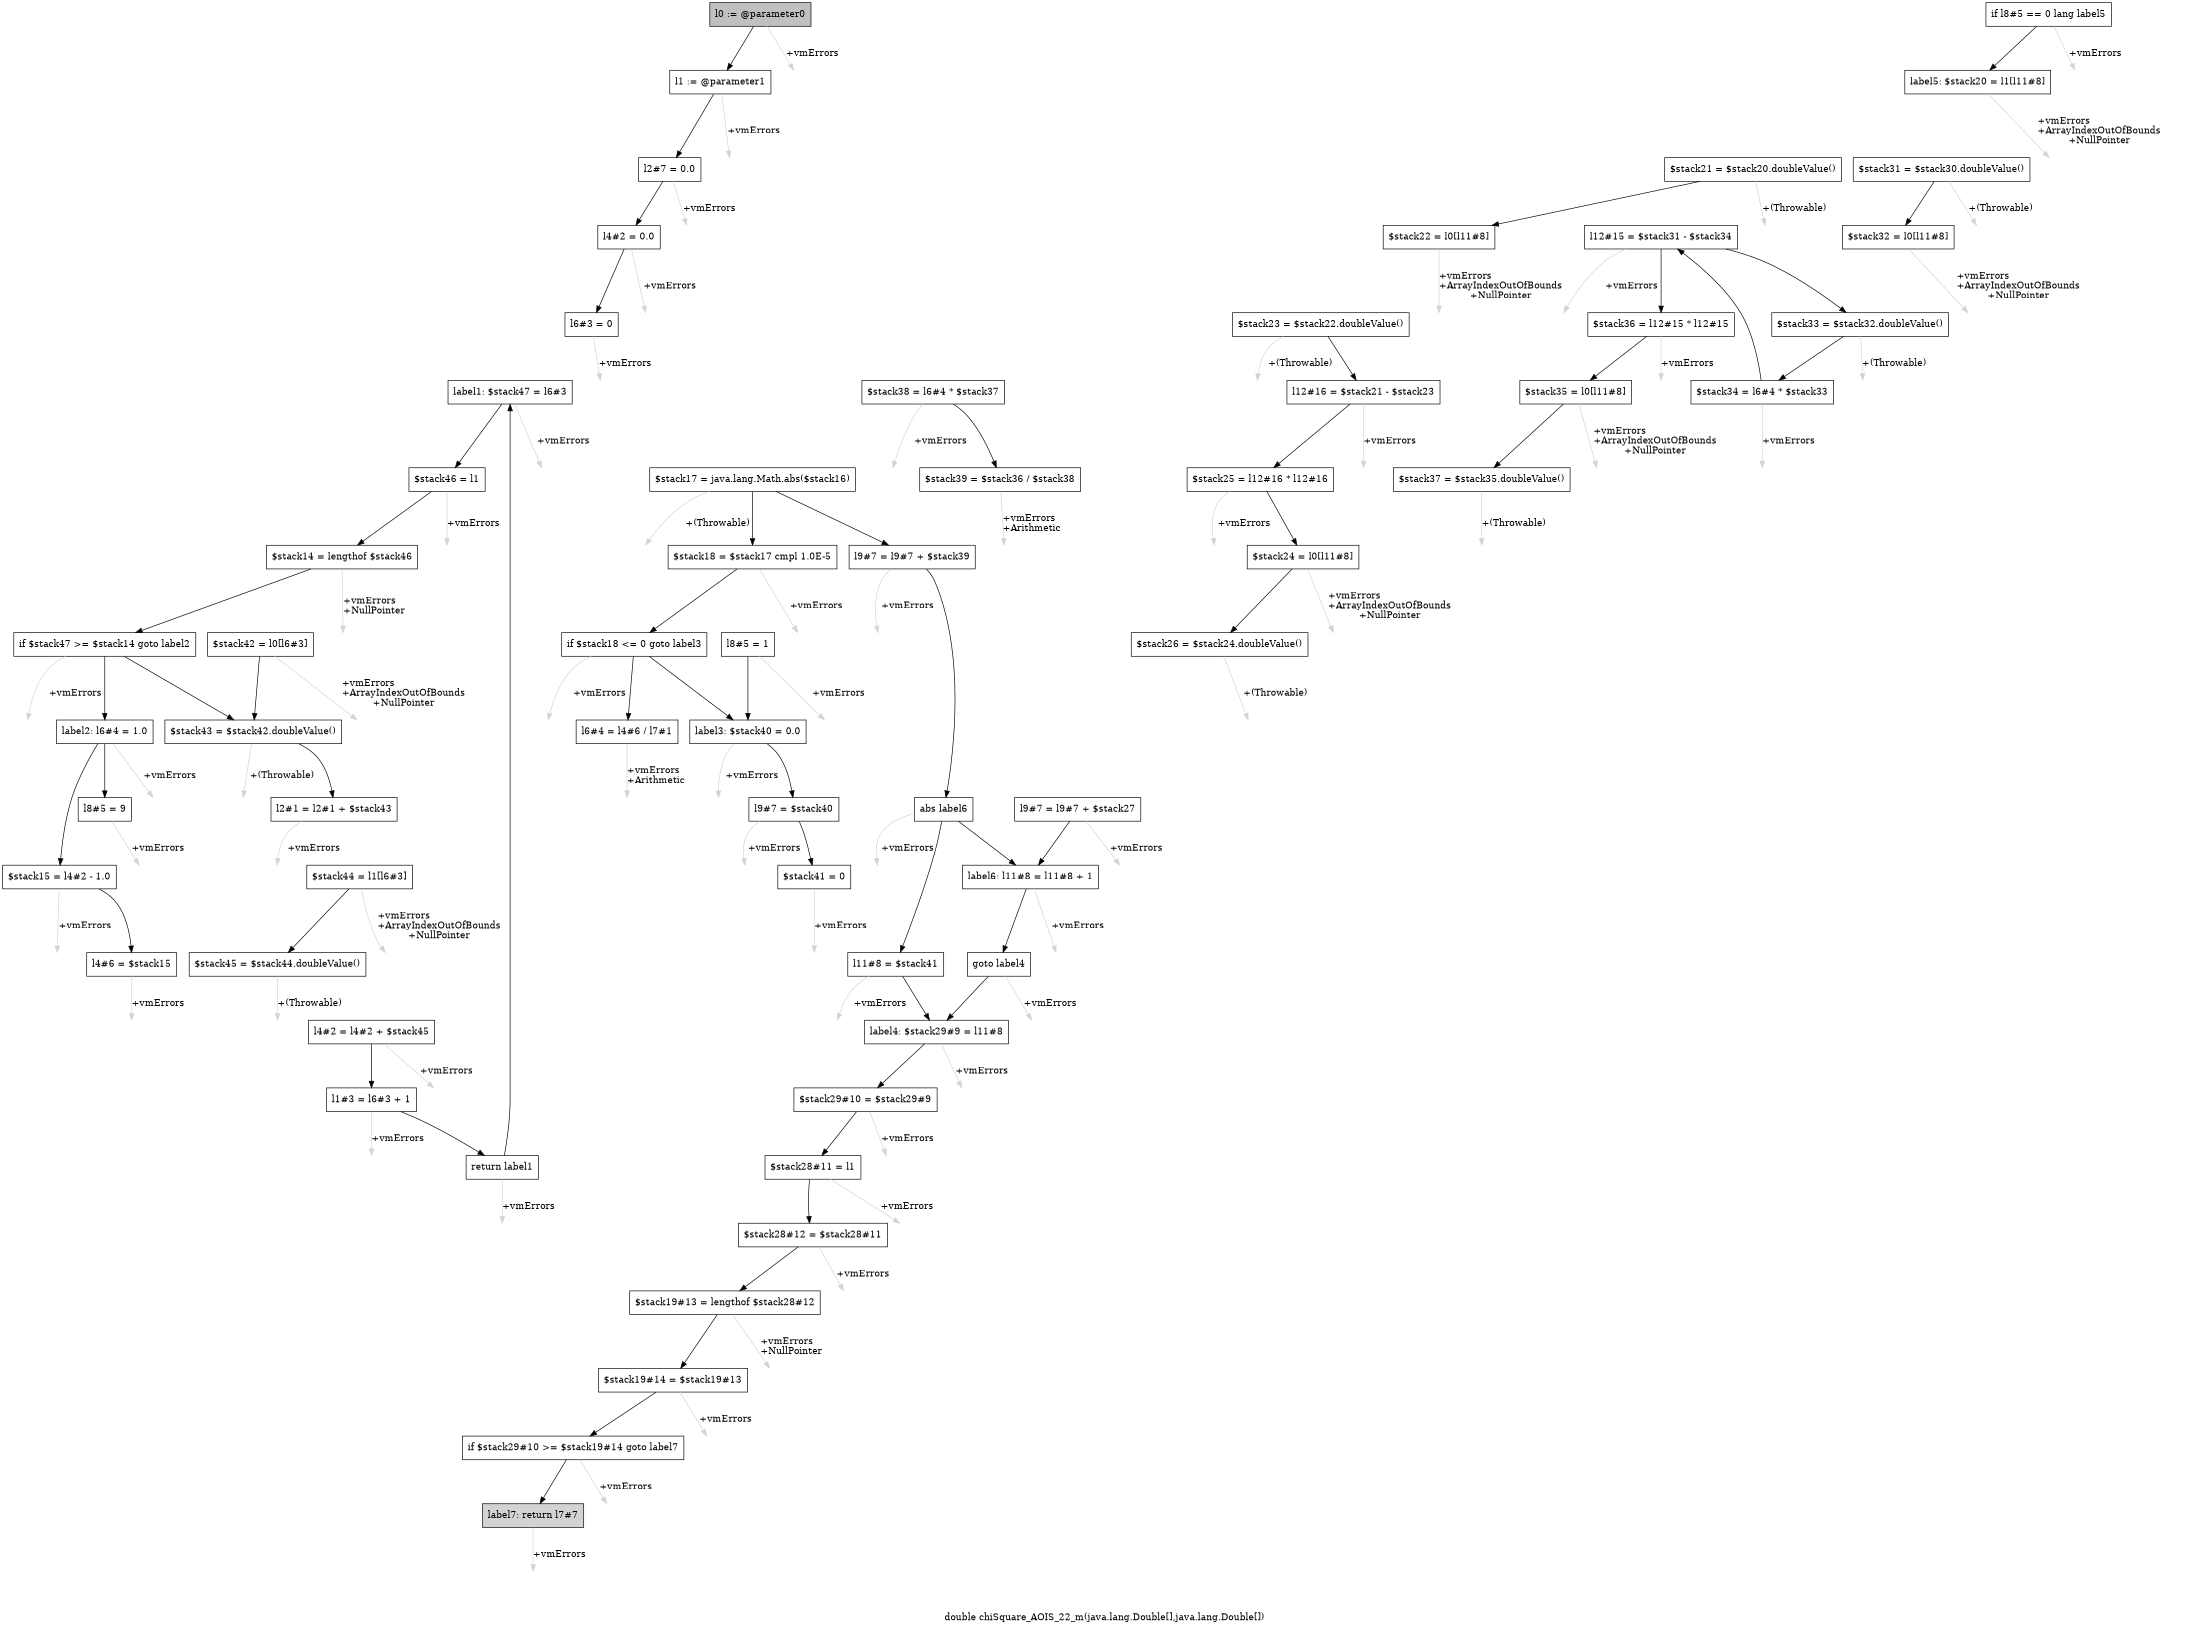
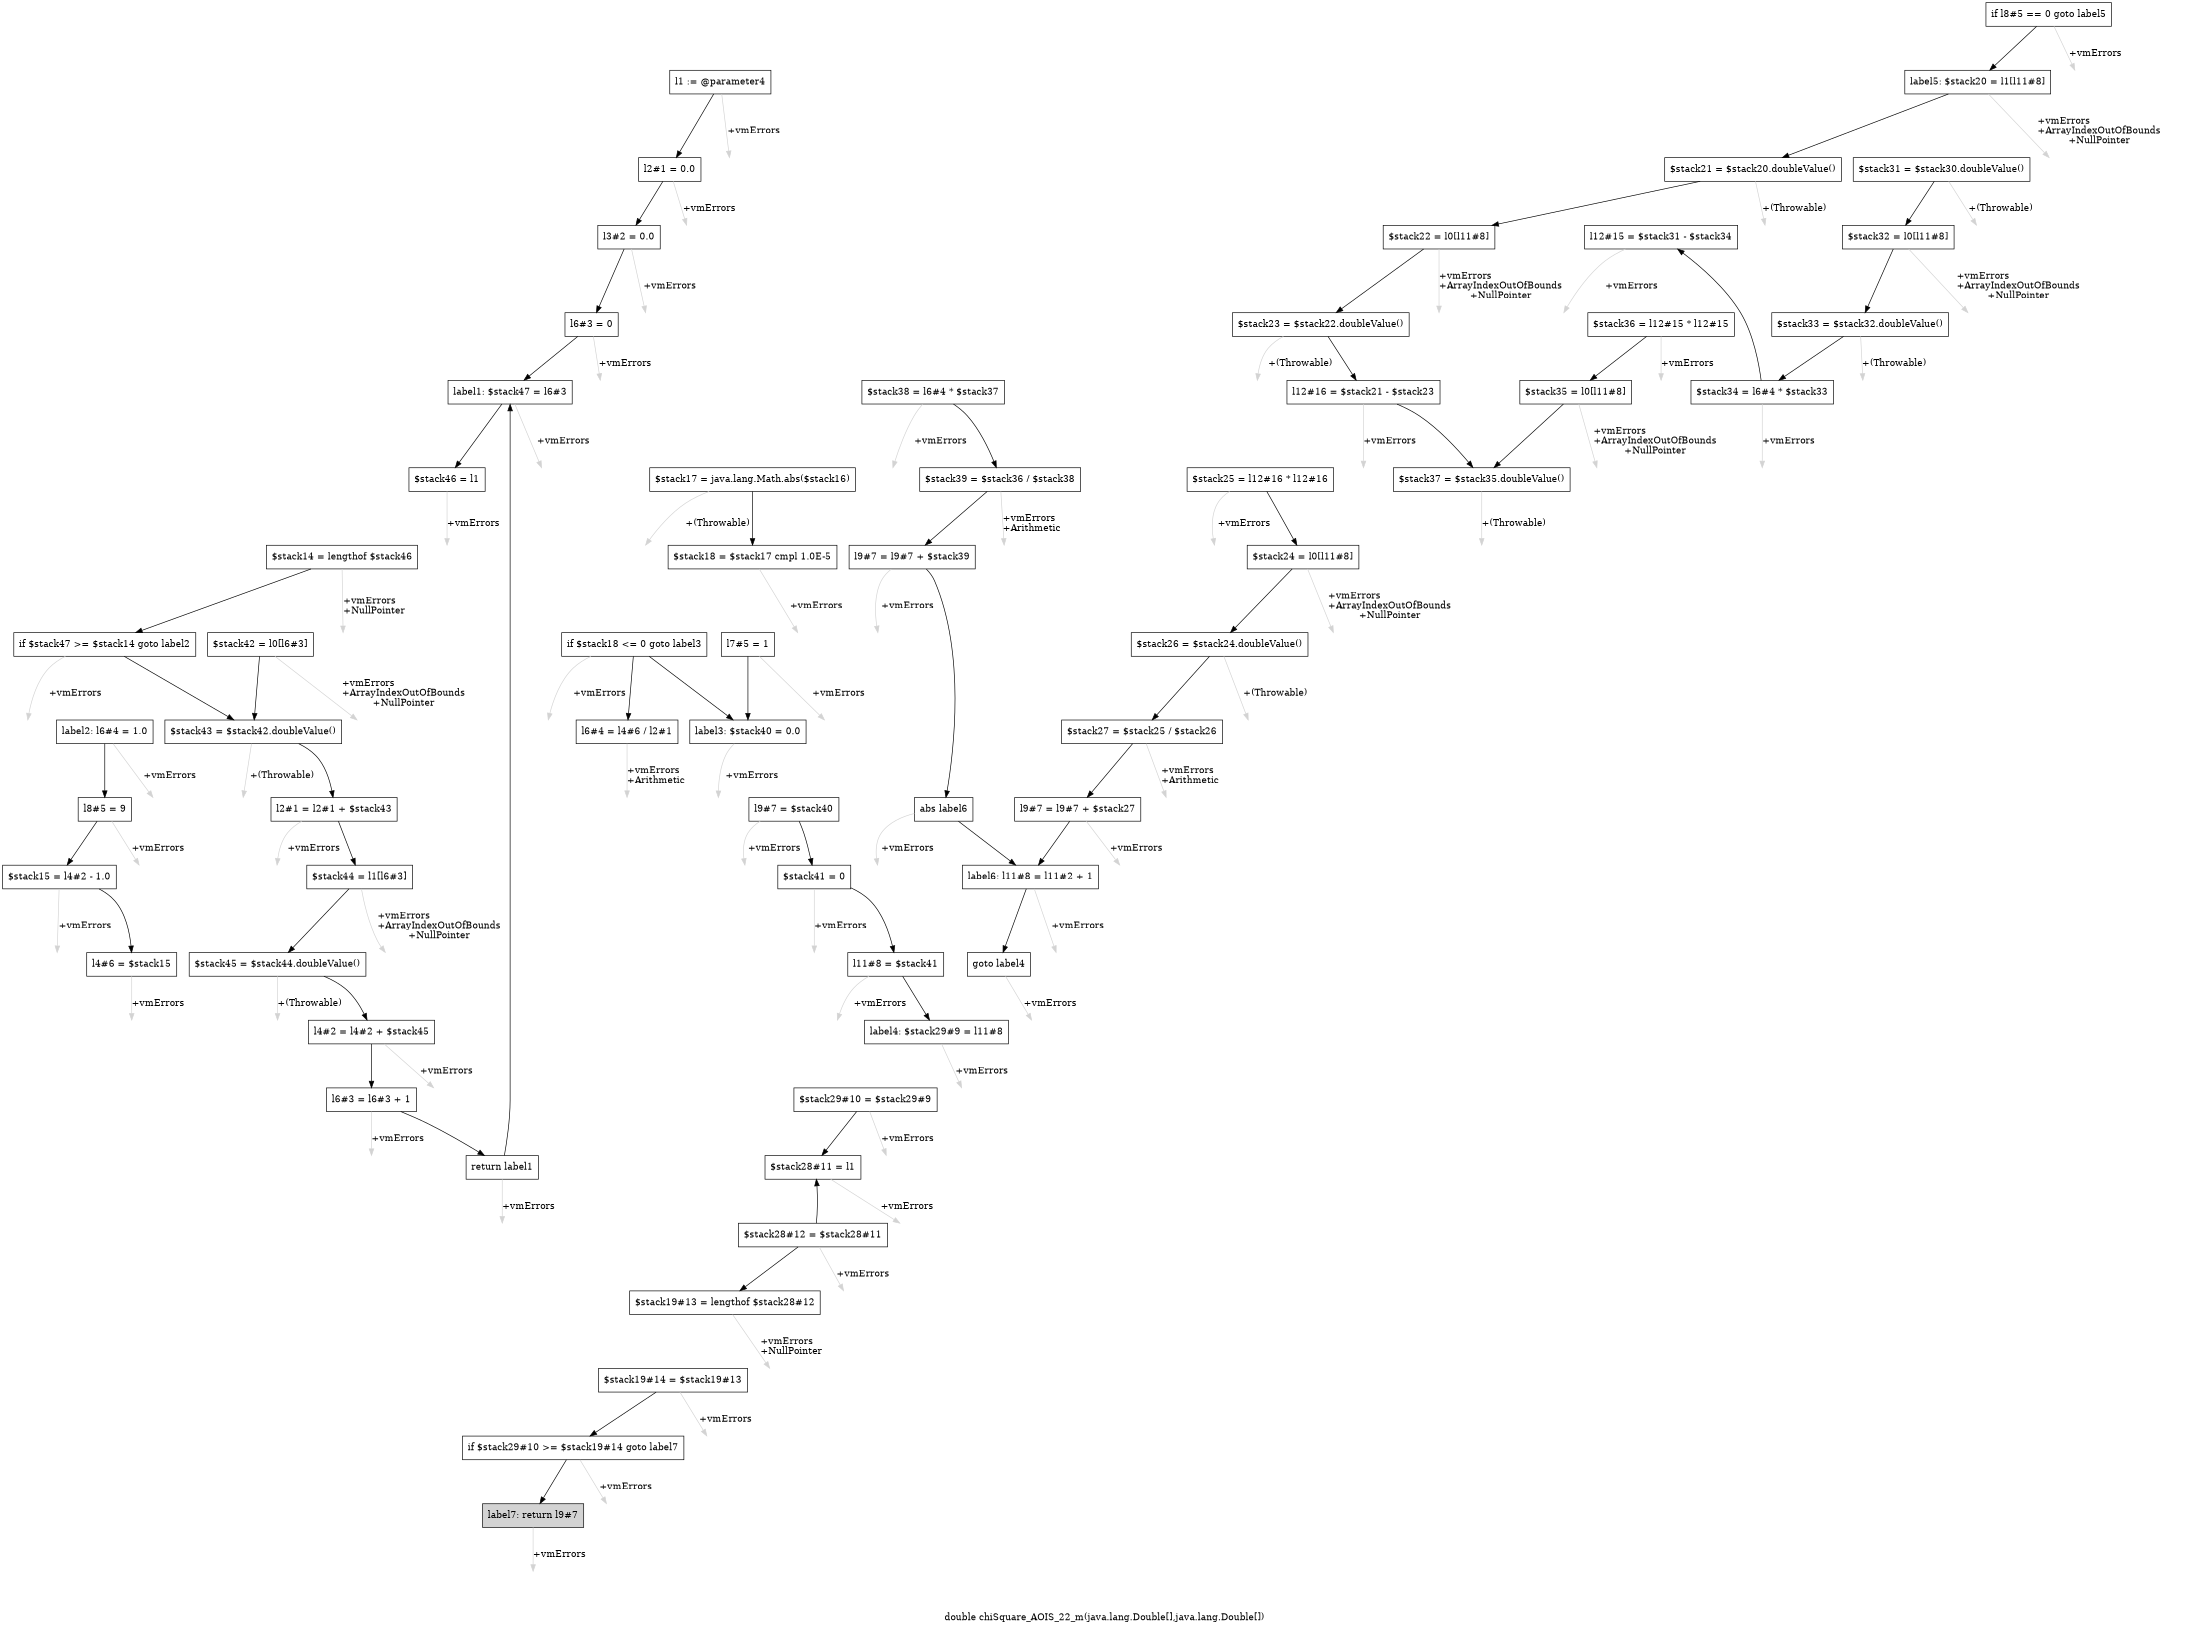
  digraph {
    label="double chiSquare_AOIS_22_m(java.lang.Double[],java.lang.Double[])"
    node [shape=box style=invis]
    edge [color=lightgray]
-   n1 [fillcolor=gray label="l0 := @parameter0" style=filled]
-   n2 [label="l1 := @parameter1" style=""]
+   n2 [label="l1 := @parameter4" style=""]
    n3 [label=Esc]
-   n4 [label="l2#7 = 0.0" style=""]
+   n4 [label="l2#1 = 0.0" style=""]
    n5 [label=Esc]
-   n6 [label="l4#2 = 0.0" style=""]
+   n6 [label="l3#2 = 0.0" style=""]
    n7 [label=Esc]
    n8 [label="l6#3 = 0" style=""]
    n9 [label=Esc]
    n10 [label="label1: $stack47 = l6#3" style=""]
    n11 [label=Esc]
    n12 [label="$stack46 = l1" style=""]
    n13 [label=Esc]
    n14 [label="$stack14 = lengthof $stack46" style=""]
    n15 [label=Esc]
    n16 [label="if $stack47 >= $stack14 goto label2" style=""]
    n17 [label=Esc]
    n18 [label="label2: l6#4 = 1.0" style=""]
    n19 [label=Esc]
    n20 [label="$stack43 = $stack42.doubleValue()" style=""]
    n21 [label="$stack42 = l0[l6#3]" style=""]
    n22 [label=Esc]
    n23 [label="l8#5 = 9" style=""]
    n24 [label=Esc]
    n25 [label="l2#1 = l2#1 + $stack43" style=""]
    n26 [label=Esc]
    n27 [label="$stack15 = l4#2 - 1.0" style=""]
    n28 [label=Esc]
    n29 [label="$stack44 = l1[l6#3]" style=""]
    n30 [label=Esc]
    n31 [label="$stack45 = $stack44.doubleValue()" style=""]
    n32 [label=Esc]
    n33 [label="l4#2 = l4#2 + $stack45" style=""]
    n34 [label=Esc]
-   n35 [label="l1#3 = l6#3 + 1" style=""]
+   n35 [label="l6#3 = l6#3 + 1" style=""]
    n36 [label=Esc]
    n37 [label="return label1" style=""]
    n38 [label=Esc]
    n39 [label=Esc]
    n40 [label="l4#6 = $stack15" style=""]
    n41 [label=Esc]
    n42 [label=Esc]
    n43 [label="$stack17 = java.lang.Math.abs($stack16)" style=""]
    n44 [label="$stack18 = $stack17 cmpl 1.0E-5" style=""]
    n45 [label=Esc]
    n46 [label=Esc]
    n47 [label="if $stack18 <= 0 goto label3" style=""]
    n48 [label=Esc]
-   n49 [label="l6#4 = l4#6 / l7#1" style=""]
+   n49 [label="l6#4 = l4#6 / l2#1" style=""]
    n50 [label="label3: $stack40 = 0.0" style=""]
    n51 [label=Esc]
    n52 [label=Esc]
    n53 [label="l9#7 = $stack40" style=""]
    n54 [label=Esc]
-   n55 [label="l8#5 = 1" style=""]
+   n55 [label="l7#5 = 1" style=""]
    n56 [label=Esc]
    n57 [label="$stack41 = 0" style=""]
    n58 [label=Esc]
    n59 [label="l11#8 = $stack41" style=""]
    n60 [label=Esc]
    n61 [label="label4: $stack29#9 = l11#8" style=""]
    n62 [label=Esc]
    n63 [label="$stack29#10 = $stack29#9" style=""]
    n64 [label=Esc]
    n65 [label="$stack28#11 = l1" style=""]
    n66 [label=Esc]
    n67 [label="$stack28#12 = $stack28#11" style=""]
    n68 [label=Esc]
    n69 [label="$stack19#13 = lengthof $stack28#12" style=""]
    n70 [label=Esc]
    n71 [label="$stack19#14 = $stack19#13" style=""]
    n72 [label=Esc]
    n73 [label="if $stack29#10 >= $stack19#14 goto label7" style=""]
    n74 [label=Esc]
-   n75 [fillcolor=lightgray label="label7: return l7#7" style=filled]
+   n75 [fillcolor=lightgray label="label7: return l9#7" style=filled]
    n76 [label=Esc]
-   n77 [label="if l8#5 == 0 lang label5" style=""]
+   n77 [label="if l8#5 == 0 goto label5" style=""]
    n78 [label="label5: $stack20 = l1[l11#8]" style=""]
    n79 [label=Esc]
    n80 [label=Esc]
    n81 [label="$stack21 = $stack20.doubleValue()" style=""]
    n82 [label=Esc]
    n83 [label="$stack31 = $stack30.doubleValue()" style=""]
    n84 [label="$stack32 = l0[l11#8]" style=""]
    n85 [label=Esc]
    n86 [label=Esc]
    n87 [label="$stack22 = l0[l11#8]" style=""]
    n88 [label=Esc]
    n89 [label="$stack33 = $stack32.doubleValue()" style=""]
    n90 [label=Esc]
    n91 [label="$stack34 = l6#4 * $stack33" style=""]
    n92 [label=Esc]
    n93 [label="l12#15 = $stack31 - $stack34" style=""]
    n94 [label=Esc]
    n95 [label="$stack36 = l12#15 * l12#15" style=""]
    n96 [label=Esc]
    n97 [label="$stack35 = l0[l11#8]" style=""]
    n98 [label=Esc]
    n99 [label="$stack37 = $stack35.doubleValue()" style=""]
    n100 [label=Esc]
    n101 [label=Esc]
    n102 [label="$stack38 = l6#4 * $stack37" style=""]
    n103 [label="$stack39 = $stack36 / $stack38" style=""]
    n104 [label=Esc]
    n105 [label="l9#7 = l9#7 + $stack39" style=""]
    n106 [label=Esc]
    n107 [label="abs label6" style=""]
    n108 [label=Esc]
-   n109 [label="label6: l11#8 = l11#8 + 1" style=""]
+   n109 [label="label6: l11#8 = l11#2 + 1" style=""]
    n110 [label=Esc]
    n111 [label="goto label4" style=""]
    n112 [label=Esc]
    n113 [label=Esc]
    n114 [label="$stack23 = $stack22.doubleValue()" style=""]
    n115 [label=Esc]
    n116 [label="l12#16 = $stack21 - $stack23" style=""]
    n117 [label=Esc]
    n118 [label="$stack25 = l12#16 * l12#16" style=""]
    n119 [label=Esc]
    n120 [label="$stack24 = l0[l11#8]" style=""]
    n121 [label=Esc]
    n122 [label="$stack26 = $stack24.doubleValue()" style=""]
    n123 [label=Esc]
+   n124 [label="$stack27 = $stack25 / $stack26" style=""]
    n125 [label=Esc]
    n126 [label="l9#7 = l9#7 + $stack27" style=""]
    n127 [label=Esc]
    n128 [label=Esc]
-   n1 -> n2 [color=black]
-   n1 -> n3 [label="\l+vmErrors"]
    n2 -> n4 [color=black]
    n2 -> n5 [label="\l+vmErrors"]
    n4 -> n6 [color=black]
    n4 -> n7 [label="\l+vmErrors"]
    n6 -> n8 [color=black]
    n6 -> n9 [label="\l+vmErrors"]
+   n8 -> n10 [color=black]
    n8 -> n11 [label="\l+vmErrors"]
    n10 -> n12 [color=black]
    n10 -> n13 [label="\l+vmErrors"]
-   n12 -> n14 [color=black]
    n12 -> n15 [label="\l+vmErrors"]
    n14 -> n16 [color=black]
    n14 -> n17 [label="\l+vmErrors\l+NullPointer"]
-   n16 -> n18 [color=black]
    n16 -> n19 [label="\l+vmErrors"]
    n16 -> n20 [color=black]
    n18 -> n23 [color=black]
    n18 -> n24 [label="\l+vmErrors"]
    n20 -> n25 [color=black]
    n20 -> n26 [label="\l+(Throwable)"]
    n21 -> n20 [color=black]
    n21 -> n22 [label="\l+vmErrors\l+ArrayIndexOutOfBounds\l+NullPointer"]
-   n18 -> n27 [color=black]
+   n23 -> n27 [color=black]
    n23 -> n28 [label="\l+vmErrors"]
+   n25 -> n29 [color=black]
    n25 -> n30 [label="\l+vmErrors"]
    n27 -> n40 [color=black]
    n27 -> n41 [label="\l+vmErrors"]
    n29 -> n31 [color=black]
    n29 -> n32 [label="\l+vmErrors\l+ArrayIndexOutOfBounds\l+NullPointer"]
+   n31 -> n33 [color=black]
    n31 -> n34 [label="\l+(Throwable)"]
    n33 -> n35 [color=black]
    n33 -> n36 [label="\l+vmErrors"]
    n35 -> n37 [color=black]
    n35 -> n38 [label="\l+vmErrors"]
    n37 -> n10 [color=black]
    n37 -> n39 [label="\l+vmErrors"]
    n40 -> n42 [label="\l+vmErrors"]
    n43 -> n44 [color=black]
    n43 -> n45 [label="\l+(Throwable)"]
-   n44 -> n47 [color=black]
    n44 -> n48 [label="\l+vmErrors"]
    n47 -> n49 [color=black]
    n47 -> n50 [color=black]
    n47 -> n51 [label="\l+vmErrors"]
    n49 -> n52 [label="\l+vmErrors\l+Arithmetic"]
-   n50 -> n53 [color=black]
    n50 -> n54 [label="\l+vmErrors"]
    n53 -> n57 [color=black]
    n53 -> n58 [label="\l+vmErrors"]
    n55 -> n50 [color=black]
    n55 -> n56 [label="\l+vmErrors"]
-   n107 -> n59 [color=black]
+   n57 -> n59 [color=black]
    n57 -> n60 [label="\l+vmErrors"]
    n59 -> n61 [color=black]
    n59 -> n62 [label="\l+vmErrors"]
-   n61 -> n63 [color=black]
    n61 -> n64 [label="\l+vmErrors"]
    n63 -> n65 [color=black]
    n63 -> n66 [label="\l+vmErrors"]
-   n65 -> n67 [color=black]
+   n67 -> n65 [color=black]
    n65 -> n68 [label="\l+vmErrors"]
    n67 -> n69 [color=black]
    n67 -> n70 [label="\l+vmErrors"]
-   n69 -> n71 [color=black]
    n69 -> n72 [label="\l+vmErrors\l+NullPointer"]
    n71 -> n73 [color=black]
    n71 -> n74 [label="\l+vmErrors"]
    n73 -> n75 [color=black]
    n73 -> n76 [label="\l+vmErrors"]
    n75 -> n80 [label="\l+vmErrors"]
    n77 -> n78 [color=black]
    n77 -> n79 [label="\l+vmErrors"]
+   n78 -> n81 [color=black]
    n78 -> n82 [label="\l+vmErrors\l+ArrayIndexOutOfBounds\l+NullPointer"]
    n81 -> n87 [color=black]
    n81 -> n88 [label="\l+(Throwable)"]
    n83 -> n84 [color=black]
    n83 -> n85 [label="\l+(Throwable)"]
-   n93 -> n89 [color=black]
+   n84 -> n89 [color=black]
    n84 -> n90 [label="\l+vmErrors\l+ArrayIndexOutOfBounds\l+NullPointer"]
+   n87 -> n114 [color=black]
    n87 -> n115 [label="\l+vmErrors\l+ArrayIndexOutOfBounds\l+NullPointer"]
    n89 -> n91 [color=black]
    n89 -> n92 [label="\l+(Throwable)"]
    n91 -> n93 [color=black]
    n91 -> n94 [label="\l+vmErrors"]
-   n93 -> n95 [color=black]
    n93 -> n96 [label="\l+vmErrors"]
    n95 -> n97 [color=black]
    n95 -> n98 [label="\l+vmErrors"]
    n97 -> n99 [color=black]
    n97 -> n100 [label="\l+vmErrors\l+ArrayIndexOutOfBounds\l+NullPointer"]
    n99 -> n101 [label="\l+(Throwable)"]
    n102 -> n103 [color=black]
    n102 -> n104 [label="\l+vmErrors"]
-   n43 -> n105 [color=black]
+   n103 -> n105 [color=black]
    n103 -> n106 [label="\l+vmErrors\l+Arithmetic"]
    n105 -> n107 [color=black]
    n105 -> n108 [label="\l+vmErrors"]
    n107 -> n109 [color=black]
    n107 -> n110 [label="\l+vmErrors"]
    n109 -> n111 [color=black]
    n109 -> n112 [label="\l+vmErrors"]
-   n111 -> n61 [color=black]
    n111 -> n113 [label="\l+vmErrors"]
    n114 -> n116 [color=black]
    n114 -> n117 [label="\l+(Throwable)"]
-   n116 -> n118 [color=black]
+   n116 -> n99 [color=black]
    n116 -> n119 [label="\l+vmErrors"]
    n118 -> n120 [color=black]
    n118 -> n121 [label="\l+vmErrors"]
    n120 -> n122 [color=black]
    n120 -> n123 [label="\l+vmErrors\l+ArrayIndexOutOfBounds\l+NullPointer"]
+   n122 -> n124 [color=black]
    n122 -> n125 [label="\l+(Throwable)"]
+   n124 -> n126 [color=black]
+   n124 -> n127 [label="\l+vmErrors\l+Arithmetic"]
    n126 -> n109 [color=black]
    n126 -> n128 [label="\l+vmErrors"]
  }
